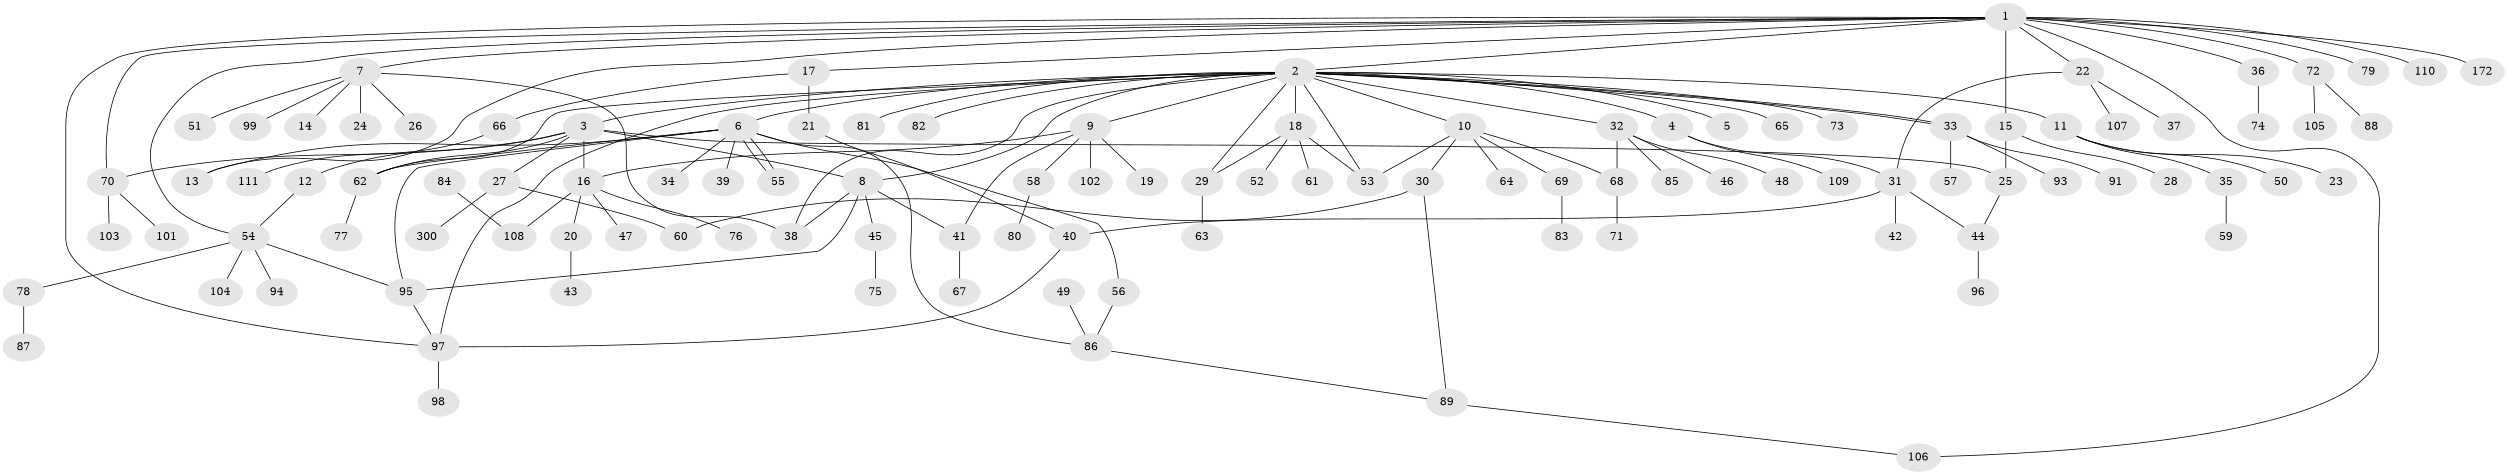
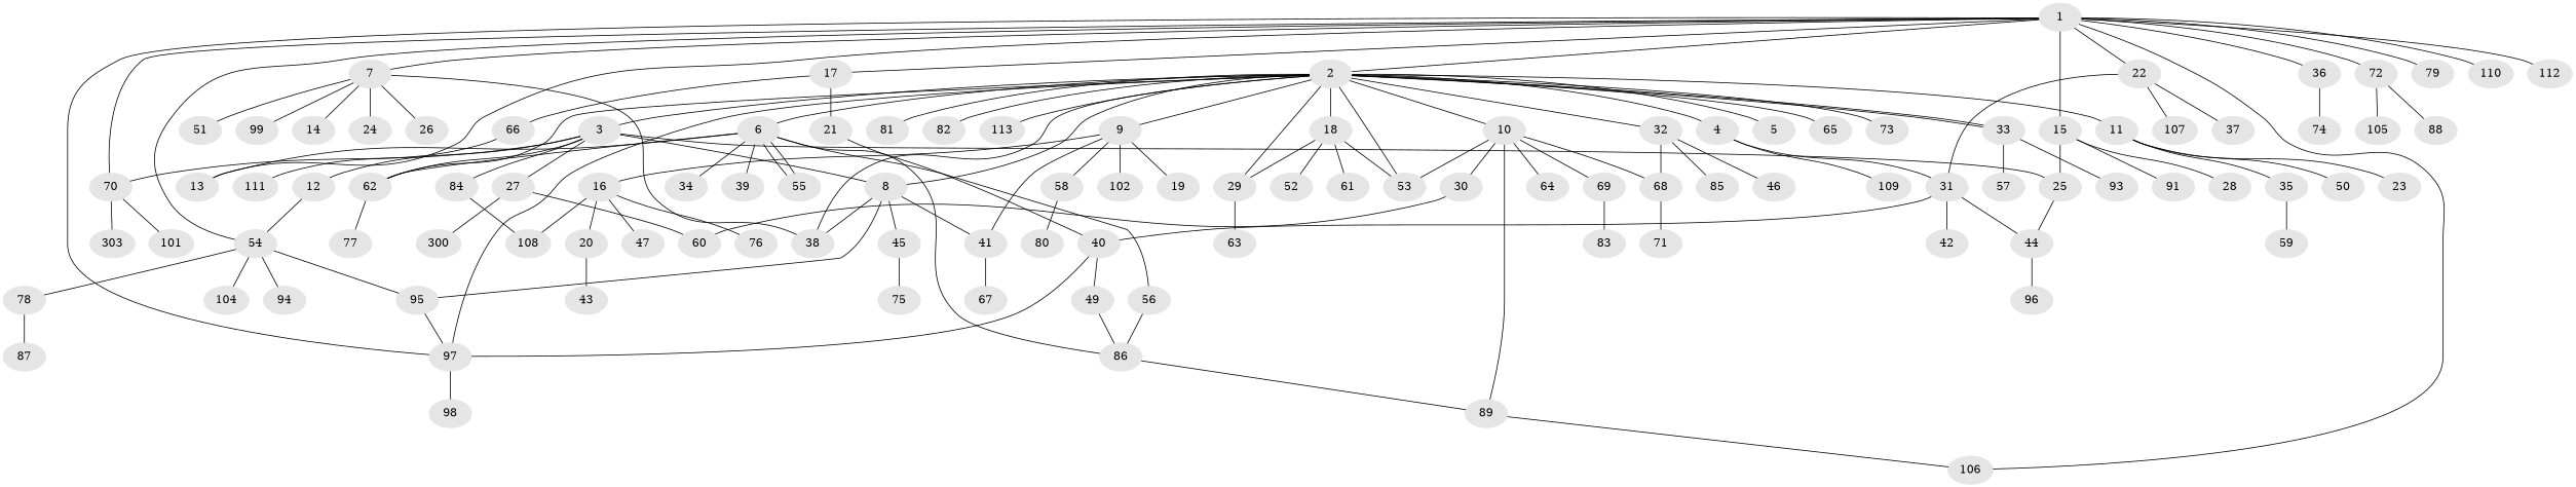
  graph {
    node [color=gray90 style=filled]
    1
    2
    7
    13
    15
    17
    22
    36
    54
    70
    72
    79
    97
    106
    110
-   112 [label=172]
+   112
    3
    4
    5
    6
    8
    9
    10
    11
    18
    29
    32
    33
    38
    53
    62
    65
    73
    81
    82
+   113
    14
    24
    26
    51
    99
    25
    28
    91
    21
    66
    31
    37
    107
    74
    95
    78
    94
    104
    101
-   103
+   103 [label=303]
    88
    105
    98
    12
    27
    84
    109
    34
    39
    55
    56
    86
    41
    45
    16
    19
    58
    102
    30
    64
    68
    69
    89
    23
    35
    50
    52
    61
    63
    46
-   48
    85
    57
    93
    77
    44
    60
    n94 [label=300]
    108
    40
    42
    67
    75
    20
    47
    76
    80
    71
    83
    59
    43
    49
    111
    96
    87
    1 -- 2
    1 -- 7
    1 -- 13
    1 -- 15
    1 -- 17
    1 -- 22
    1 -- 36
    1 -- 54
    1 -- 70
    1 -- 72
    1 -- 79
    1 -- 97
    1 -- 106
    1 -- 110
    1 -- 112
    2 -- 97
    2 -- 3
    2 -- 4
    2 -- 5
    2 -- 6
    2 -- 8
    2 -- 9
    2 -- 10
    2 -- 11
    2 -- 18
    2 -- 29
    2 -- 32
    2 -- 33
    2 -- 33
    2 -- 38
    2 -- 53
    2 -- 62
    2 -- 65
    2 -- 73
    2 -- 81
    2 -- 82
+   2 -- 113
    7 -- 38
    7 -- 14
    7 -- 24
    7 -- 26
    7 -- 51
    7 -- 99
    15 -- 25
    15 -- 28
-   33 -- 91
+   15 -- 91
    17 -- 21
    17 -- 66
    22 -- 31
    22 -- 37
    22 -- 107
    36 -- 74
    54 -- 95
    54 -- 78
    54 -- 94
    54 -- 104
    70 -- 101
    70 -- 103
    72 -- 88
    72 -- 105
    97 -- 98
    3 -- 70
    3 -- 8
    3 -- 62
    3 -- 25
    3 -- 12
    3 -- 27
-   3 -- 16
+   3 -- 84
    4 -- 31
    4 -- 109
    6 -- 13
    6 -- 62
-   6 -- 95
    6 -- 34
    6 -- 39
    6 -- 55
    6 -- 55
    6 -- 56
    6 -- 86
    8 -- 38
    8 -- 95
    8 -- 41
    8 -- 45
    9 -- 41
    9 -- 16
    9 -- 19
    9 -- 58
    9 -- 102
    10 -- 53
    10 -- 30
    10 -- 64
    10 -- 68
    10 -- 69
-   30 -- 89
+   10 -- 89
    11 -- 23
    11 -- 35
    11 -- 50
    18 -- 29
    18 -- 53
    18 -- 52
    18 -- 61
    29 -- 63
    32 -- 68
    32 -- 46
-   32 -- 48
    32 -- 85
    33 -- 57
    33 -- 93
    62 -- 77
    25 -- 44
    21 -- 40
    66 -- 111
    31 -- 44
    31 -- 40
    31 -- 42
    95 -- 97
    78 -- 87
    12 -- 54
    27 -- 60
    27 -- n94
    84 -- 108
    56 -- 86
    86 -- 89
    41 -- 67
    45 -- 75
    16 -- 108
    16 -- 20
    16 -- 47
    16 -- 76
    58 -- 80
    30 -- 60
    68 -- 71
    69 -- 83
    89 -- 106
    35 -- 59
    44 -- 96
    40 -- 97
+   40 -- 49
    20 -- 43
    49 -- 86
  }
